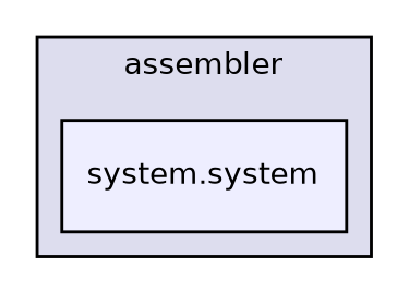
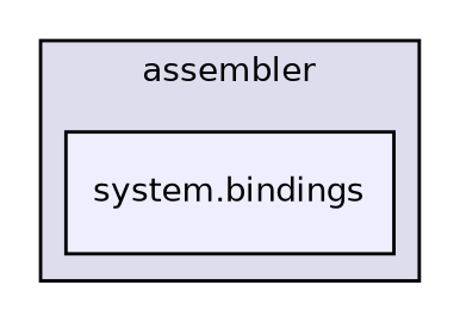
  digraph {
    compound=true
-   n1 [fillcolor="#eeeeff" fontname=Helvetica fontsize=10 label="system.system" pencolor=black shape=box style=filled]
+   n1 [fillcolor="#eeeeff" fontname=Helvetica fontsize=10 label="system.bindings" pencolor=black shape=box style=filled]
    subgraph cluster_1 {
      bgcolor="#ddddee"
      fontname=Helvetica
      fontsize=10
      label=assembler
      pencolor=black
      n1
    }
  }
